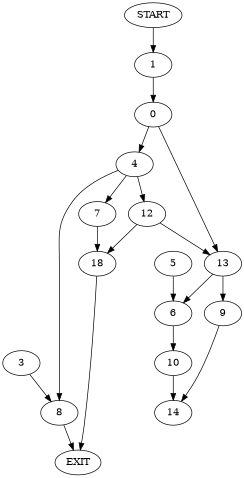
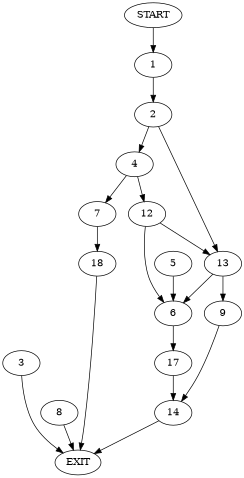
  digraph {
    n1 [label=START]
    1
-   2 [label=0]
+   2
    n4 [label=EXIT]
    4
    13
    3
    7
    8
    12
    5
    6
    n13 [label=18]
-   10
+   10 [label=17]
    9
    14
    n1 -> 1
    1 -> 2
    2 -> 4
    2 -> 13
    4 -> 7
-   4 -> 8
    4 -> 12
    13 -> 6
    13 -> 9
-   3 -> 8
+   3 -> n4
    7 -> n13
    8 -> n4
    12 -> 13
-   12 -> n13
+   12 -> 6
    5 -> 6
    6 -> 10
    n13 -> n4
    10 -> 14
    9 -> 14
+   14 -> n4
  }
